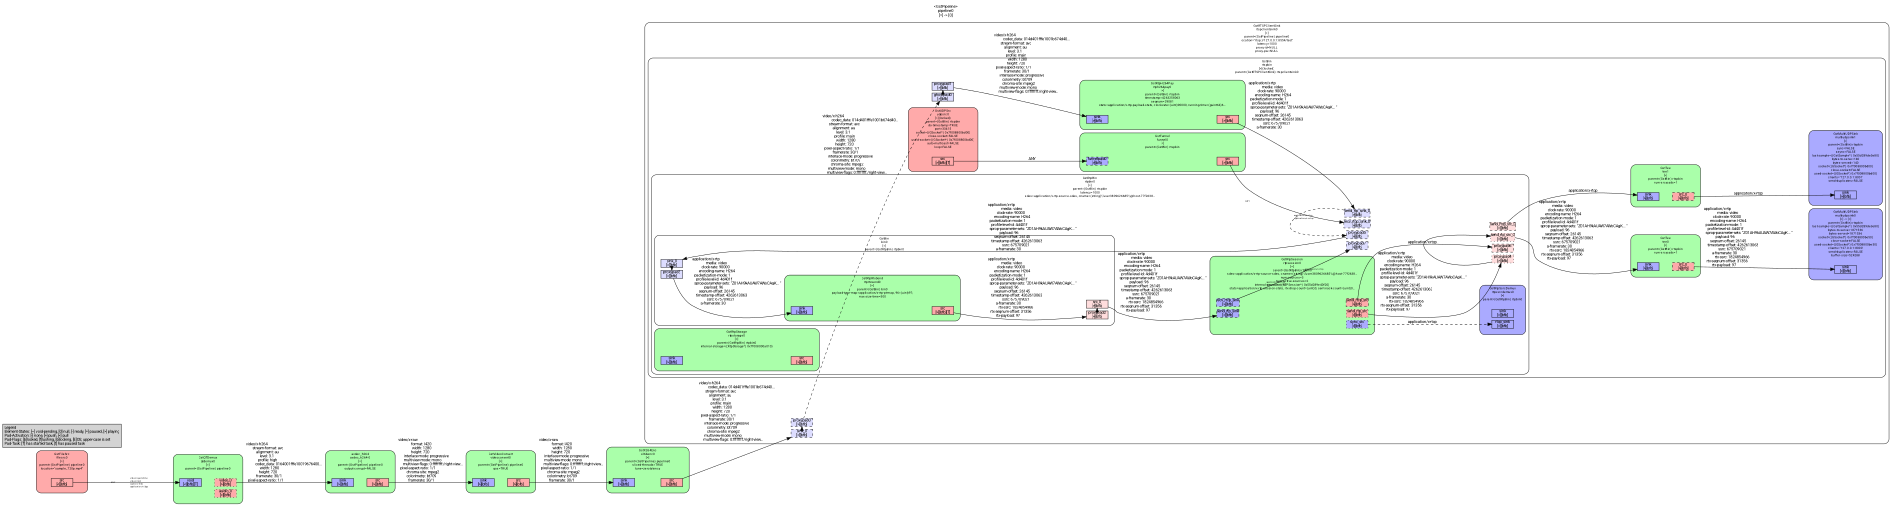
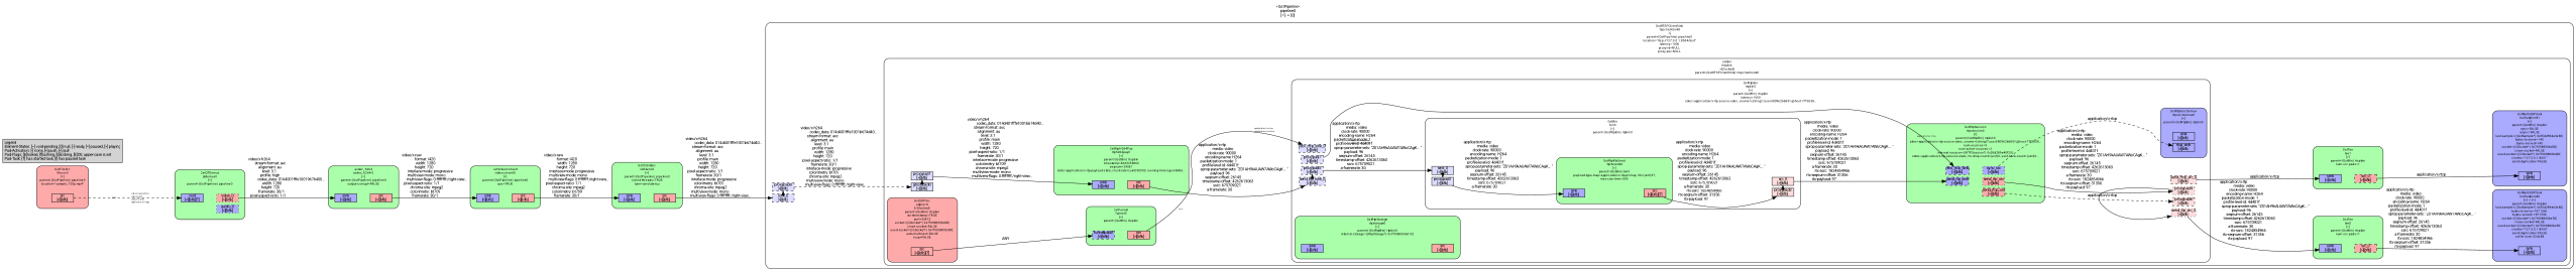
  digraph {
    fontname=Roboto
    fontsize=10
    label="<GstPipeline>\npipeline0\n[=] -> [0]"
    labelloc=t
    nodesep=.1
    rankdir=LR
    ranksep=.2
    node [color=black fillcolor="#aaaaff" fontname=Roboto fontsize=9 margin="0.0,0.0" shape=box style="filled,solid"]
    edge [fontname=Roboto fontsize=9 labelfontsize=6]
    n1 [fillcolor="#ddddff" height=0.2 label="proxypad1\n[>][bfb]"]
    n2 [fillcolor="#ddddff" height=0.2 label="ghostpad0\n[>][bfb]"]
    n3 [height=0.2 label="sink\n[>][bfb]"]
    n4 [height=0.2 label="sink\n[>][bfb]"]
    n5 [height=0.2 label="sink\n[>][bfb]"]
    n6 [fillcolor="#ffaaaa" height=0.2 label="src_0\n[>][bfb]" style="filled,dashed"]
    n7 [height=0.2 label="sink\n[>][bfb]"]
    n8 [fillcolor="#ffaaaa" height=0.2 label="src_0\n[>][bfb]" style="filled,dashed"]
    n9 [fillcolor="#ffaaaa" height=0.2 label="src\n[>][bfb][T]"]
    n10 [height=0.2 label="sink\n[>][bfb]"]
    n11 [fillcolor="#ffaaaa" height=0.2 label="src\n[>][bfb]"]
    n12 [height=0.2 label="funnelpad0\n[>][bfb]" style="filled,dashed"]
    n13 [fillcolor="#ffaaaa" height=0.2 label="src\n[>][bfb]"]
    n14 [fillcolor="#ddddff" height=0.2 label="recv_rtcp_sink_0\n[>][bfb]" style="filled,dashed"]
    n15 [fillcolor="#ddddff" height=0.2 label="proxypad7\n[>][bfb]" style="filled,dashed"]
    n16 [fillcolor="#ddddff" height=0.2 label="send_rtp_sink_0\n[>][bfb]" style="filled,dashed"]
    n17 [fillcolor="#ddddff" height=0.2 label="proxypad5\n[>][bfb]" style="filled,dashed"]
    n18 [fillcolor="#ffdddd" height=0.2 label="proxypad4\n[>][bfb]" style="filled,dotted"]
    n19 [fillcolor="#ffdddd" height=0.2 label="send_rtp_src_0\n[>][bfb]" style="filled,dotted"]
    n20 [fillcolor="#ffdddd" height=0.2 label="proxypad6\n[>][bfb]" style="filled,dashed"]
    n21 [fillcolor="#ffdddd" height=0.2 label="send_rtcp_src_0\n[>][bfb]" style="filled,dashed"]
    n22 [fillcolor="#ddddff" height=0.2 label="proxypad3\n[>][bfb]"]
    n23 [fillcolor="#ddddff" height=0.2 label="sink_0\n[>][bfb]"]
    n24 [fillcolor="#ffdddd" height=0.2 label="proxypad2\n[>][bfb]"]
    n25 [fillcolor="#ffdddd" height=0.2 label="src_0\n[>][bfb]"]
    n26 [height=0.2 label="sink\n[>][bfb]"]
    n27 [fillcolor="#ffaaaa" height=0.2 label="src\n[>][bfb][T]"]
    n28 [height=0.2 label="sink\n[>][bfb]"]
    n29 [fillcolor="#ffaaaa" height=0.2 label="src\n[>][bfb]"]
    n30 [height=0.2 label="sink\n[>][bfb]"]
    n31 [height=0.2 label="rtcp_sink\n[>][bfb]"]
    n32 [height=0.2 label="send_rtp_sink\n[>][bfb]" style="filled,dashed"]
    n33 [height=0.2 label="recv_rtcp_sink\n[>][bfb]" style="filled,dashed"]
    n34 [fillcolor="#ffaaaa" height=0.2 label="send_rtp_src\n[>][bfb]" style="filled,dotted"]
    n35 [fillcolor="#ffaaaa" height=0.2 label="send_rtcp_src\n[>][bfb]" style="filled,dashed"]
    n36 [height=0.2 label="sync_src\n[>][bfb]" style="filled,dotted"]
    n37 [fillcolor="#ddddff" height=0.2 label="proxypad0\n[>][bfb]" style="filled,dashed"]
    n38 [fillcolor="#ddddff" height=0.2 label="sink_0\n[>][bfb]" style="filled,dashed"]
    n39 [height=0.2 label="sink\n[>][bfb]"]
    n40 [fillcolor="#ffaaaa" height=0.2 label="src\n[>][bfb]"]
    n41 [height=0.2 label="sink\n[>][bfb]"]
    n42 [fillcolor="#ffaaaa" height=0.2 label="src\n[>][bfb]"]
    n43 [height=0.2 label="sink\n[>][bfb]"]
    n44 [fillcolor="#ffaaaa" height=0.2 label="src\n[>][bfb]"]
    n45 [height=0.2 label="void\n[<][bfb][T]"]
    n46 [fillcolor="#ffaaaa" height=0.2 label="video_0\n[>][bfb]" style="filled,dotted"]
-   n47 [fillcolor="#ffaaaa" height=0.2 label="audio_0\n[>][bfb]" style="filled,dotted"]
+   n47 [height=0.2 label="audio_0\n[>][bfb]" style="filled,dotted"]
    n48 [fillcolor="#ffaaaa" height=0.2 label="src\n[<][bfb]"]
    n49 [label="Legend\lElement-States: [~] void-pending, [0] null, [-] ready, [=] paused, [>] playing\lPad-Activation: [-] none, [>] push, [<] pull\lPad-Flags: [b]locked, [f]lushing, [b]locking, [E]OS; upper-case is set\lPad-Task: [T] has started task, [t] has paused task\l" margin="0.05,0.05" style=filled color="" fillcolor=""]
    subgraph cluster_1 {
      color=black
      fillcolor="#ffffff"
      fontsize=8
      label="GstRTSPClientSink\nrtspclientsink0\n[=]\nparent=(GstPipeline) pipeline0\nlocation=\"rtsp://127.0.0.1:8554/test\"\nlatency=1000\nproxy-id=NULL\nproxy-pw=NULL"
      style="filled,rounded"
      subgraph cluster_2 {
        color=black
        fillcolor="#ffffff"
        fontsize=8
        label="GstBin\nrtspbin\n[>](locked)\nparent=(GstRTSPClientSink) rtspclientsink0"
        style="filled,rounded"
        subgraph cluster_3 {
          color=black
          fillcolor="#ffffff"
          fontsize=8
          label=""
          style=invis
          n1
          n2
        }
        subgraph cluster_4 {
          color=black
          fillcolor="#aaaaff"
          fontsize=8
          label="GstMultiUDPSink\nmultiudpsink0\n[>] -> [=]\nparent=(GstBin) rtspbin\nlast-sample=((GstSample*) 0x55d289de3e80)\nbytes-to-serve=1871536\nbytes-served=1871536\nsocket=((GSocket*) 0x7f008800be50)\nclose-socket=FALSE\nused-socket=((GSocket*) 0x7f008800be50)\nclients=\"127.0.0.1:8000\"\nsend-duplicates=FALSE\nbuffer-size=524288"
          style="filled,rounded"
          subgraph cluster_5 {
            color=black
            fillcolor="#aaaaff"
            fontsize=8
            label=""
            style=invis
            n3
          }
        }
        subgraph cluster_6 {
          color=black
          fillcolor="#aaaaff"
          fontsize=8
          label="GstMultiUDPSink\nmultiudpsink1\n[>]\nparent=(GstBin) rtspbin\nsync=FALSE\nasync=FALSE\nlast-sample=((GstSample*) 0x55d289de3e80)\nbytes-to-serve=140\nbytes-served=140\nsocket=((GSocket*) 0x7f008800bd00)\nclose-socket=FALSE\nused-socket=((GSocket*) 0x7f008800bd00)\nclients=\"127.0.0.1:8001\"\nsend-duplicates=FALSE"
          style="filled,rounded"
          subgraph cluster_7 {
            color=black
            fillcolor="#aaaaff"
            fontsize=8
            label=""
            style=invis
            n4
          }
        }
        subgraph cluster_8 {
          color=black
          fillcolor="#aaffaa"
          fontsize=8
          label="GstTee\ntee1\n[>]\nparent=(GstBin) rtspbin\nnum-src-pads=1"
          style="filled,rounded"
          subgraph cluster_9 {
            color=black
            fillcolor="#aaffaa"
            fontsize=8
            label=""
            style=invis
            n5
          }
          subgraph cluster_10 {
            color=black
            fillcolor="#aaffaa"
            fontsize=8
            label=""
            style=invis
            n6
          }
        }
        subgraph cluster_11 {
          color=black
          fillcolor="#aaffaa"
          fontsize=8
          label="GstTee\ntee0\n[=]\nparent=(GstBin) rtspbin\nnum-src-pads=1"
          style="filled,rounded"
          subgraph cluster_12 {
            color=black
            fillcolor="#aaffaa"
            fontsize=8
            label=""
            style=invis
            n7
          }
          subgraph cluster_13 {
            color=black
            fillcolor="#aaffaa"
            fontsize=8
            label=""
            style=invis
            n8
          }
        }
        subgraph cluster_14 {
          color=black
          fillcolor="#ffaaaa"
          fontsize=8
          label="GstUDPSrc\nudpsrc0\n[>](locked)\nparent=(GstBin) rtspbin\ndo-timestamp=TRUE\nport=33415\nsocket=((GSocket*) 0x7f008800bd00)\nclose-socket=FALSE\nused-socket=((GSocket*) 0x7f008800bd00)\nauto-multicast=FALSE\nloop=FALSE"
          style="filled,rounded"
          subgraph cluster_15 {
            color=black
            fillcolor="#ffaaaa"
            fontsize=8
            label=""
            style=invis
            n9
          }
        }
        subgraph cluster_16 {
          color=black
          fillcolor="#aaffaa"
          fontsize=8
          label="GstRtpH264Pay\nrtph264pay0\n[=]\nparent=(GstBin) rtspbin\ntimestamp=4263258063\nseqnum=29081\nstats=application/x-rtp-payload-stats, clock-rate=(uint)90000, running-time=(guint64)6…"
          style="filled,rounded"
          subgraph cluster_17 {
            color=black
            fillcolor="#aaffaa"
            fontsize=8
            label=""
            style=invis
            n10
          }
          subgraph cluster_18 {
            color=black
            fillcolor="#aaffaa"
            fontsize=8
            label=""
            style=invis
            n11
          }
        }
        subgraph cluster_19 {
          color=black
          fillcolor="#aaffaa"
          fontsize=8
          label="GstFunnel\nfunnel0\n[=]\nparent=(GstBin) rtspbin"
          style="filled,rounded"
          subgraph cluster_20 {
            color=black
            fillcolor="#aaffaa"
            fontsize=8
            label=""
            style=invis
            n12
          }
          subgraph cluster_21 {
            color=black
            fillcolor="#aaffaa"
            fontsize=8
            label=""
            style=invis
            n13
          }
        }
        subgraph cluster_22 {
          color=black
          fillcolor="#ffffff"
          fontsize=8
          label="GstRtpBin\nrtpbin0\n[=]\nparent=(GstBin) rtspbin\nlatency=1000\nsdes=application/x-rtp-source-sdes, cname=(string)\\\"user3809626685\\\\@host-77f2638…"
          style="filled,rounded"
          subgraph cluster_23 {
            color=black
            fillcolor="#ffffff"
            fontsize=8
            label=""
            style=invis
            n14
            n15
            n16
            n17
          }
          subgraph cluster_24 {
            color=black
            fillcolor="#ffffff"
            fontsize=8
            label=""
            style=invis
            n18
            n19
            n20
            n21
          }
          subgraph cluster_25 {
            color=black
            fillcolor="#ffffff"
            fontsize=8
            label="GstBin\nbin0\n[=]\nparent=(GstRtpBin) rtpbin0"
            style="filled,rounded"
            subgraph cluster_26 {
              color=black
              fillcolor="#ffffff"
              fontsize=8
              label=""
              style=invis
              n22
              n23
            }
            subgraph cluster_27 {
              color=black
              fillcolor="#ffffff"
              fontsize=8
              label=""
              style=invis
              n24
              n25
            }
            subgraph cluster_28 {
              color=black
              fillcolor="#aaffaa"
              fontsize=8
              label="GstRtpRtxSend\nrtprtxsend0\n[=]\nparent=(GstBin) bin0\npayload-type-map=application/x-rtp-pt-map, 96=(uint)97;\nmax-size-time=500"
              style="filled,rounded"
              subgraph cluster_29 {
                color=black
                fillcolor="#aaffaa"
                fontsize=8
                label=""
                style=invis
                n26
              }
              subgraph cluster_30 {
                color=black
                fillcolor="#aaffaa"
                fontsize=8
                label=""
                style=invis
                n27
              }
            }
          }
          subgraph cluster_31 {
            color=black
            fillcolor="#aaffaa"
            fontsize=8
            label="GstRtpStorage\nrtpstorage0\n[=]\nparent=(GstRtpBin) rtpbin0\ninternal-storage=((RtpStorage*) 0x7f008000a010)"
            style="filled,rounded"
            subgraph cluster_32 {
              color=black
              fillcolor="#aaffaa"
              fontsize=8
              label=""
              style=invis
              n28
            }
            subgraph cluster_33 {
              color=black
              fillcolor="#aaffaa"
              fontsize=8
              label=""
              style=invis
              n29
            }
          }
          subgraph cluster_34 {
            color=black
            fillcolor="#aaaaff"
            fontsize=8
            label="GstRtpSsrcDemux\nrtpssrcdemux0\n[=]\nparent=(GstRtpBin) rtpbin0"
            style="filled,rounded"
            subgraph cluster_35 {
              color=black
              fillcolor="#aaaaff"
              fontsize=8
              label=""
              style=invis
              n30
              n31
            }
          }
          subgraph cluster_36 {
            color=black
            fillcolor="#aaffaa"
            fontsize=8
            label="GstRtpSession\nrtpsession0\n[=]\nparent=(GstRtpBin) rtpbin0\nsdes=application/x-rtp-source-sdes, cname=(string)\\\"user3809626685\\\\@host-77f2638…\nnum-sources=3\nnum-active-sources=2\ninternal-session=((RTPSession*) 0x55d289e40f20)\nstats=application/x-rtp-session-stats, rtx-drop-count=(uint)0, sent-nack-count=(uint)0…"
            style="filled,rounded"
            subgraph cluster_37 {
              color=black
              fillcolor="#aaffaa"
              fontsize=8
              label=""
              style=invis
              n32
              n33
            }
            subgraph cluster_38 {
              color=black
              fillcolor="#aaffaa"
              fontsize=8
              label=""
              style=invis
              n34
              n35
              n36
            }
          }
        }
      }
      subgraph cluster_39 {
        color=black
        fillcolor="#ffffff"
        fontsize=8
        label=""
        style=invis
        n37
        n38
      }
    }
    subgraph cluster_40 {
      color=black
      fillcolor="#aaffaa"
      fontsize=8
      label="GstX264Enc\nx264enc0\n[=]\nparent=(GstPipeline) pipeline0\nsliced-threads=TRUE\ntune=zerolatency"
      style="filled,rounded"
      subgraph cluster_41 {
        color=black
        fillcolor="#aaffaa"
        fontsize=8
        label=""
        style=invis
        n39
      }
      subgraph cluster_42 {
        color=black
        fillcolor="#aaffaa"
        fontsize=8
        label=""
        style=invis
        n40
      }
    }
    subgraph cluster_43 {
      color=black
      fillcolor="#aaffaa"
      fontsize=8
      label="GstVideoConvert\nvideoconvert0\n[=]\nparent=(GstPipeline) pipeline0\nqos=TRUE"
      style="filled,rounded"
      subgraph cluster_44 {
        color=black
        fillcolor="#aaffaa"
        fontsize=8
        label=""
        style=invis
        n41
      }
      subgraph cluster_45 {
        color=black
        fillcolor="#aaffaa"
        fontsize=8
        label=""
        style=invis
        n42
      }
    }
    subgraph cluster_46 {
      color=black
      fillcolor="#aaffaa"
      fontsize=8
      label="avdec_h264\navdec_h264-0\n[=]\nparent=(GstPipeline) pipeline0\noutput-corrupt=FALSE"
      style="filled,rounded"
      subgraph cluster_47 {
        color=black
        fillcolor="#aaffaa"
        fontsize=8
        label=""
        style=invis
        n43
      }
      subgraph cluster_48 {
        color=black
        fillcolor="#aaffaa"
        fontsize=8
        label=""
        style=invis
        n44
      }
    }
    subgraph cluster_49 {
      color=black
      fillcolor="#aaffaa"
      fontsize=8
      label="GstQTDemux\nqtdemux0\n[=]\nparent=(GstPipeline) pipeline0"
      style="filled,rounded"
      subgraph cluster_50 {
        color=black
        fillcolor="#aaffaa"
        fontsize=8
        label=""
        style=invis
        n45
      }
      subgraph cluster_51 {
        color=black
        fillcolor="#aaffaa"
        fontsize=8
        label=""
        style=invis
        n46
        n47
      }
    }
    subgraph cluster_52 {
      color=black
      fillcolor="#ffaaaa"
      fontsize=8
      label="GstFileSrc\nfilesrc0\n[=]\nparent=(GstPipeline) pipeline0\nlocation=\"sample_720p.mp4\""
      style="filled,rounded"
      subgraph cluster_53 {
        color=black
        fillcolor="#ffaaaa"
        fontsize=8
        label=""
        style=invis
        n48
      }
    }
    n1 -> n10 [label="video/x-h264\l          codec_data: 014d401fffe1001b674d40...\l       stream-format: avc\l           alignment: au\l               level: 3.1\l             profile: main\l               width: 1280\l              height: 720\l  pixel-aspect-ratio: 1/1\l           framerate: 30/1\l      interlace-mode: progressive\l         colorimetry: bt709\l         chroma-site: mpeg2\l      multiview-mode: mono\l     multiview-flags: 0:ffffffff:/right-view...\l"]
    n2 -> n1 [minlen=0 style=dashed]
    n5 -> n6 [style=invis]
    n6 -> n4 [label="application/x-rtcp\l"]
    n7 -> n8 [style=invis]
    n8 -> n3 [label="application/x-rtp\l               media: video\l          clock-rate: 90000\l       encoding-name: H264\l  packetization-mode: 1\l    profile-level-id: 4d401f\l  sprop-parameter-sets: \"Z01AH9kAUAW7AWoCAgK... \"\l             payload: 96\l       seqnum-offset: 26145\l    timestamp-offset: 4262613063\l                ssrc: 675709021\l         a-framerate: 30\l            rtx-ssrc: 1824854966\l   rtx-seqnum-offset: 31356\l         rtx-payload: 97\l"]
    n9 -> n12 [label=ANY]
    n10 -> n11 [style=invis]
    n11 -> n16 [label="application/x-rtp\l               media: video\l          clock-rate: 90000\l       encoding-name: H264\l  packetization-mode: 1\l    profile-level-id: 4d401f\l  sprop-parameter-sets: \"Z01AH9kAUAW7AWoCAgK... \"\l             payload: 96\l       seqnum-offset: 26145\l    timestamp-offset: 4262613063\l                ssrc: 675709021\l         a-framerate: 30\l"]
    n12 -> n13 [style=invis]
    n13 -> n14 [headlabel="application/x-rtcp\lapplication/x-srtcp\l" label="                                                  " labelangle=0 labeldistance=10 taillabel=ANY]
-   n33 -> n15 [headlabel="application/x-rtcp\l" label="                                                  " labelangle=0 labeldistance=10 taillabel="application/x-rtcp\lapplication/x-srtcp\l"]
+   n15 -> n33 [headlabel="application/x-rtcp\l" label="                                                  " labelangle=0 labeldistance=10 taillabel="application/x-rtcp\lapplication/x-srtcp\l"]
    n16 -> n17 [minlen=0 style=dashed]
    n16 -> n19 [style=invis]
    n17 -> n23 [label="application/x-rtp\l               media: video\l          clock-rate: 90000\l       encoding-name: H264\l  packetization-mode: 1\l    profile-level-id: 4d401f\l  sprop-parameter-sets: \"Z01AH9kAUAW7AWoCAgK... \"\l             payload: 96\l       seqnum-offset: 26145\l    timestamp-offset: 4262613063\l                ssrc: 675709021\l         a-framerate: 30\l"]
    n18 -> n19 [minlen=0 style=solid]
    n19 -> n7 [label="application/x-rtp\l               media: video\l          clock-rate: 90000\l       encoding-name: H264\l  packetization-mode: 1\l    profile-level-id: 4d401f\l  sprop-parameter-sets: \"Z01AH9kAUAW7AWoCAgK... \"\l             payload: 96\l       seqnum-offset: 26145\l    timestamp-offset: 4262613063\l                ssrc: 675709021\l         a-framerate: 30\l            rtx-ssrc: 1824854966\l   rtx-seqnum-offset: 31356\l         rtx-payload: 97\l"]
    n21 -> n5 [label="application/x-rtcp\l"]
    n22 -> n26 [label="application/x-rtp\l               media: video\l          clock-rate: 90000\l       encoding-name: H264\l  packetization-mode: 1\l    profile-level-id: 4d401f\l  sprop-parameter-sets: \"Z01AH9kAUAW7AWoCAgK... \"\l             payload: 96\l       seqnum-offset: 26145\l    timestamp-offset: 4262613063\l                ssrc: 675709021\l         a-framerate: 30\l"]
    n23 -> n22 [minlen=0 style=dashed]
    n23 -> n25 [style=invis]
    n24 -> n25 [minlen=0 style=dashed]
    n25 -> n32 [label="application/x-rtp\l               media: video\l          clock-rate: 90000\l       encoding-name: H264\l  packetization-mode: 1\l    profile-level-id: 4d401f\l  sprop-parameter-sets: \"Z01AH9kAUAW7AWoCAgK... \"\l             payload: 96\l       seqnum-offset: 26145\l    timestamp-offset: 4262613063\l                ssrc: 675709021\l         a-framerate: 30\l            rtx-ssrc: 1824854966\l   rtx-seqnum-offset: 31356\l         rtx-payload: 97\l"]
    n26 -> n27 [style=invis]
    n27 -> n24 [label="application/x-rtp\l               media: video\l          clock-rate: 90000\l       encoding-name: H264\l  packetization-mode: 1\l    profile-level-id: 4d401f\l  sprop-parameter-sets: \"Z01AH9kAUAW7AWoCAgK... \"\l             payload: 96\l       seqnum-offset: 26145\l    timestamp-offset: 4262613063\l                ssrc: 675709021\l         a-framerate: 30\l            rtx-ssrc: 1824854966\l   rtx-seqnum-offset: 31356\l         rtx-payload: 97\l"]
    n28 -> n29 [style=invis]
    n32 -> n34 [style=invis]
    n34 -> n18 [label="application/x-rtp\l               media: video\l          clock-rate: 90000\l       encoding-name: H264\l  packetization-mode: 1\l    profile-level-id: 4d401f\l  sprop-parameter-sets: \"Z01AH9kAUAW7AWoCAgK... \"\l             payload: 96\l       seqnum-offset: 26145\l    timestamp-offset: 4262613063\l                ssrc: 675709021\l         a-framerate: 30\l            rtx-ssrc: 1824854966\l   rtx-seqnum-offset: 31356\l         rtx-payload: 97\l"]
-   n35 -> n20 [label="application/x-rtcp\l"]
+   n35 -> n20 [label="application/x-rtcp\l" style=dashed]
    n36 -> n31 [label="application/x-rtcp\l" style=dashed]
    n37 -> n2 [label="video/x-h264\l          codec_data: 014d401fffe1001b674d40...\l       stream-format: avc\l           alignment: au\l               level: 3.1\l             profile: main\l               width: 1280\l              height: 720\l  pixel-aspect-ratio: 1/1\l           framerate: 30/1\l      interlace-mode: progressive\l         colorimetry: bt709\l         chroma-site: mpeg2\l      multiview-mode: mono\l     multiview-flags: 0:ffffffff:/right-view...\l" style=dashed]
    n38 -> n37 [minlen=0 style=dashed]
    n39 -> n40 [style=invis]
    n40 -> n38 [label="video/x-h264\l          codec_data: 014d401fffe1001b674d40...\l       stream-format: avc\l           alignment: au\l               level: 3.1\l             profile: main\l               width: 1280\l              height: 720\l  pixel-aspect-ratio: 1/1\l           framerate: 30/1\l      interlace-mode: progressive\l         colorimetry: bt709\l         chroma-site: mpeg2\l      multiview-mode: mono\l     multiview-flags: 0:ffffffff:/right-view...\l"]
    n41 -> n42 [style=invis]
    n42 -> n39 [label="video/x-raw\l              format: I420\l               width: 1280\l              height: 720\l      interlace-mode: progressive\l      multiview-mode: mono\l     multiview-flags: 0:ffffffff:/right-view...\l  pixel-aspect-ratio: 1/1\l         chroma-site: mpeg2\l         colorimetry: bt709\l           framerate: 30/1\l"]
    n43 -> n44 [style=invis]
    n44 -> n41 [label="video/x-raw\l              format: I420\l               width: 1280\l              height: 720\l      interlace-mode: progressive\l      multiview-mode: mono\l     multiview-flags: 0:ffffffff:/right-view...\l  pixel-aspect-ratio: 1/1\l         chroma-site: mpeg2\l         colorimetry: bt709\l           framerate: 30/1\l"]
    n45 -> n46 [style=invis]
    n46 -> n43 [label="video/x-h264\l       stream-format: avc\l           alignment: au\l               level: 3.1\l             profile: high\l          codec_data: 0164001fffe10019676400...\l               width: 1280\l              height: 720\l           framerate: 30/1\l  pixel-aspect-ratio: 1/1\l"]
-   n48 -> n45 [headlabel="video/quicktime\lvideo/mj2\laudio/x-m4a\lapplication/x-3gp\l" label="                                                  " labelangle=0 labeldistance=10 taillabel=ANY]
+   n48 -> n45 [headlabel="video/quicktime\lvideo/mj2\laudio/x-m4a\lapplication/x-3gp\l" label="                                                  " labelangle=0 labeldistance=10 taillabel=ANY style=dashed]
  }
